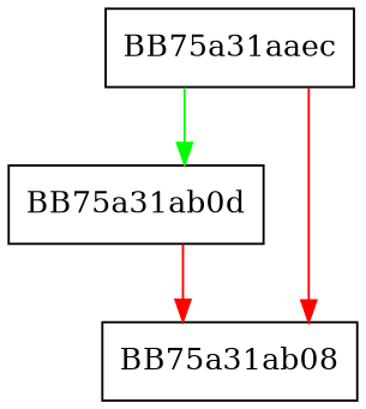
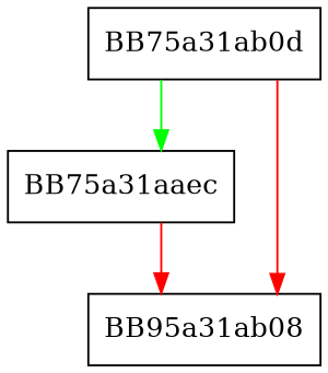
  digraph {
    splines=ortho
    node [shape=box]
    edge [color=red]
    BB75a31aaec
    BB75a31ab0d
-   BB75a31ab08
-   BB75a31aaec -> BB75a31ab0d [color=green]
+   BB75a31ab08 [label=BB95a31ab08]
+   BB75a31ab0d -> BB75a31aaec [color=green]
    BB75a31aaec -> BB75a31ab08
    BB75a31ab0d -> BB75a31ab08
  }
